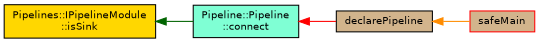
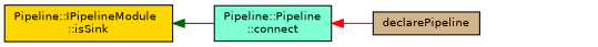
  digraph {
    rankdir=LR
    node [color=black fillcolor=tan fontname=Helvetica fontsize=10 shape=record style=filled]
    edge [dir=back fontname=Helvetica fontsize=10 labelfontname=Helvetica labelfontsize=10 style=solid]
-   n1 [fillcolor=gold fontcolor=black height=0.2 label="Pipelines::IPipelineModule\l::isSink" width=0.4]
+   n1 [fillcolor=gold fontcolor=black height=0.2 label="Pipeline::IPipelineModule\l::isSink" width=0.4]
    n2 [fillcolor=aquamarine height=0.2 label="Pipeline::Pipeline\l::connect" width=0.4]
    n3 [height=0.2 label=declarePipeline width=0.4]
-   n4 [color=red height=0.2 label=safeMain width=0.4]
    n1 -> n2 [color=darkgreen]
    n2 -> n3 [color=red]
-   n3 -> n4 [color=darkorange]
  }
